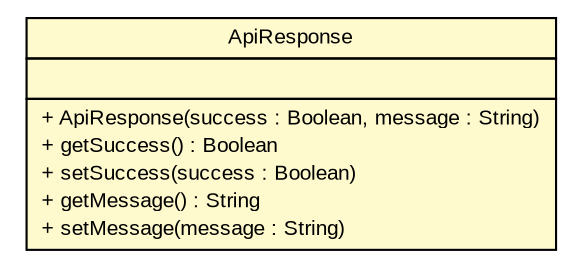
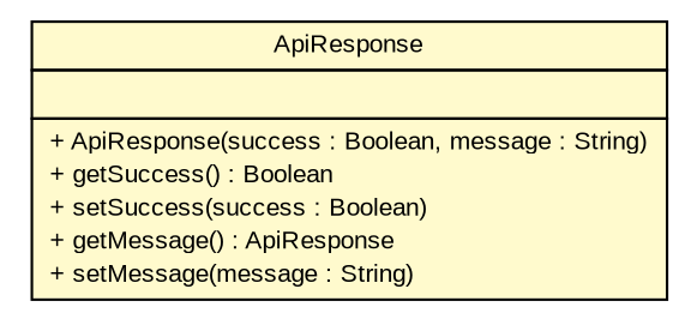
  digraph {
    nodesep=0.25
    ranksep=0.5
-   n1 [fontcolor=black fontname=arial fontsize=10.0 label=<<table title="de.exb.platform.cloud.fileservice.payload.ApiResponse" border="0" cellborder="1" cellspacing="0" cellpadding="2" port="p" bgcolor="lemonChiffon" href="./ApiResponse.html"> 		<tr><td><table border="0" cellspacing="0" cellpadding="1"> <tr><td align="center" balign="center"> ApiResponse </td></tr> 		</table></td></tr> 		<tr><td><table border="0" cellspacing="0" cellpadding="1"> <tr><td align="left" balign="left">  </td></tr> 		</table></td></tr> 		<tr><td><table border="0" cellspacing="0" cellpadding="1"> <tr><td align="left" balign="left"> + ApiResponse(success : Boolean, message : String) </td></tr> <tr><td align="left" balign="left"> + getSuccess() : Boolean </td></tr> <tr><td align="left" balign="left"> + setSuccess(success : Boolean) </td></tr> <tr><td align="left" balign="left"> + getMessage() : String </td></tr> <tr><td align="left" balign="left"> + setMessage(message : String) </td></tr> 		</table></td></tr> 		</table>> shape=plaintext]
+   n1 [fontcolor=black fontname=arial fontsize=10.0 label=<<table title="de.exb.platform.cloud.fileservice.payload.ApiResponse" border="0" cellborder="1" cellspacing="0" cellpadding="2" port="p" bgcolor="lemonChiffon" href="./ApiResponse.html"> 		<tr><td><table border="0" cellspacing="0" cellpadding="1"> <tr><td align="center" balign="center"> ApiResponse </td></tr> 		</table></td></tr> 		<tr><td><table border="0" cellspacing="0" cellpadding="1"> <tr><td align="left" balign="left">  </td></tr> 		</table></td></tr> 		<tr><td><table border="0" cellspacing="0" cellpadding="1"> <tr><td align="left" balign="left"> + ApiResponse(success : Boolean, message : String) </td></tr> <tr><td align="left" balign="left"> + getSuccess() : Boolean </td></tr> <tr><td align="left" balign="left"> + setSuccess(success : Boolean) </td></tr> <tr><td align="left" balign="left"> + getMessage() : ApiResponse </td></tr> <tr><td align="left" balign="left"> + setMessage(message : String) </td></tr> 		</table></td></tr> 		</table>> shape=plaintext]
  }
